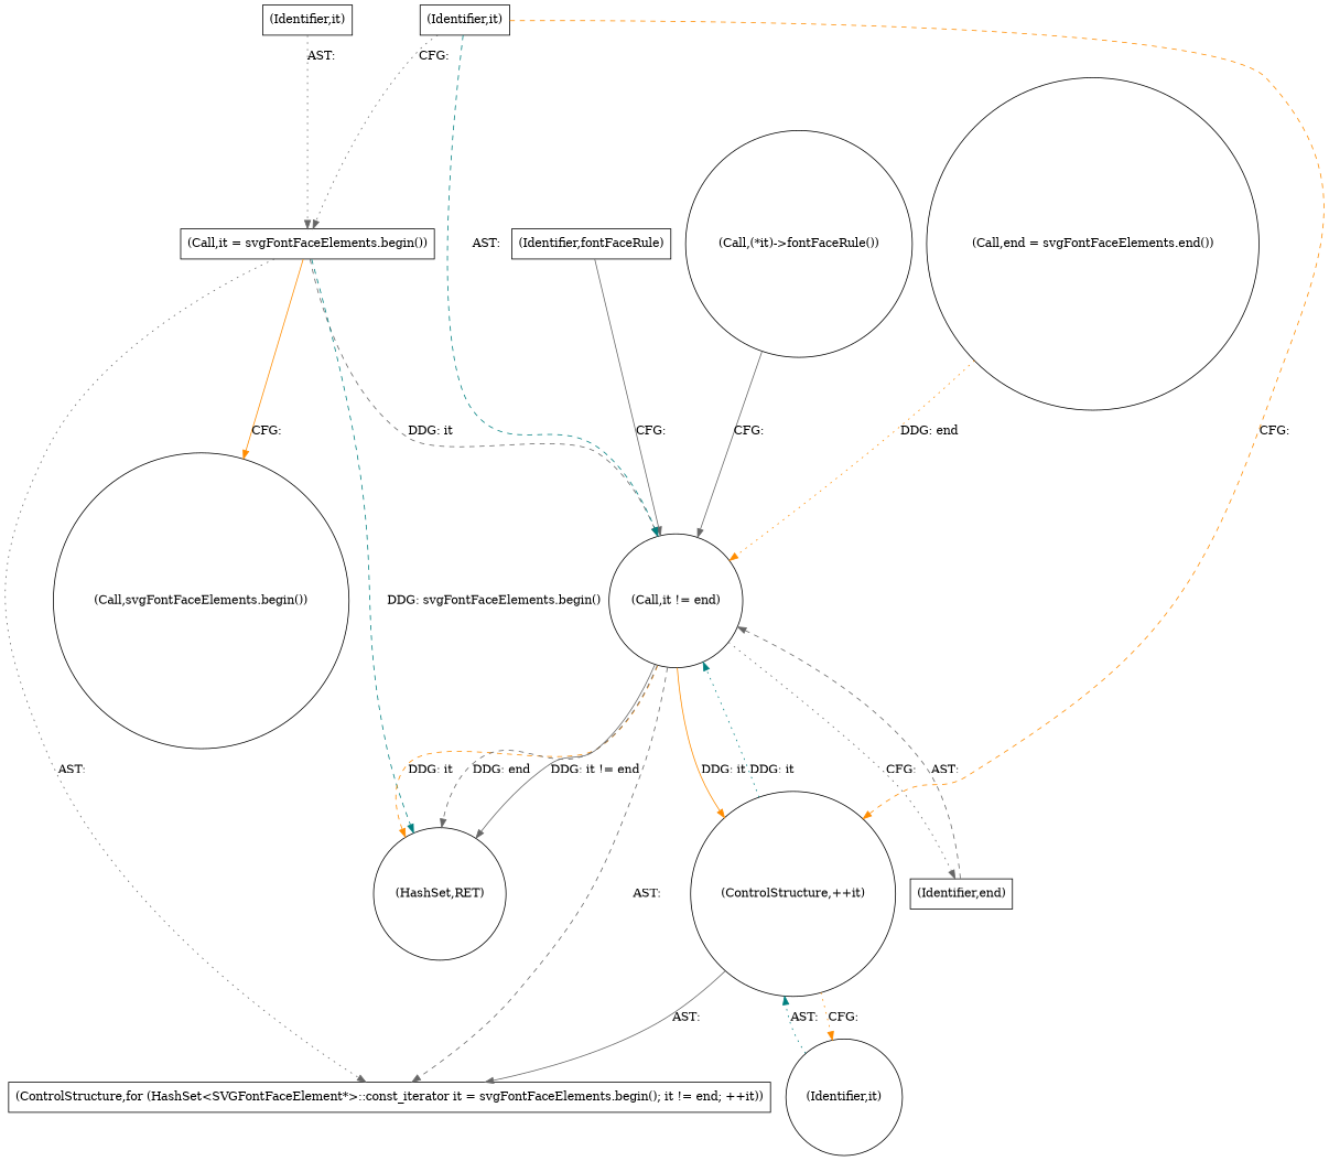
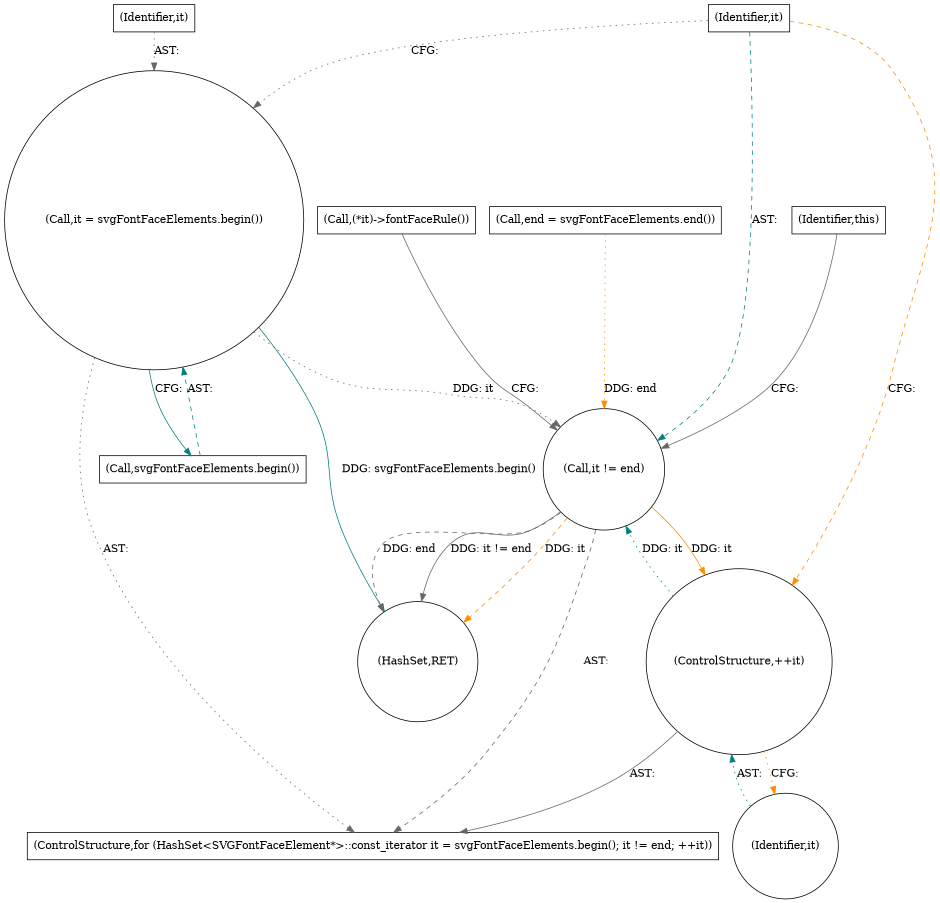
  digraph {
    node [shape=box]
    edge [color=gray40 style=dashed]
-   n1 [label="(Call,it = svgFontFaceElements.begin())"]
+   n1 [label="(Call,it = svgFontFaceElements.begin())" shape=circle]
    n2 [label="(Call,it != end)" shape=circle]
-   n3 [label="(Call,svgFontFaceElements.begin())" shape=circle]
+   n3 [label="(Call,svgFontFaceElements.begin())"]
    n4 [label="(HashSet,RET)" shape=circle]
    n5 [label="(ControlStructure,for (HashSet<SVGFontFaceElement*>::const_iterator it = svgFontFaceElements.begin(); it != end; ++it))"]
    n6 [label="(ControlStructure,++it)" shape=circle]
-   n7 [label="(Identifier,end)"]
    n8 [label="(Identifier,it)" shape=circle]
    n9 [label="(Identifier,it)"]
-   n10 [label="(Identifier,fontFaceRule)"]
+   n10 [label="(Identifier,this)"]
    n11 [label="(Identifier,it)"]
-   n12 [label="(Call,(*it)->fontFaceRule())" shape=circle]
-   n13 [label="(Call,end = svgFontFaceElements.end())" shape=circle]
-   n1 -> n2 [label="DDG: it"]
-   n1 -> n3 [color=darkorange label="CFG: " style=solid]
-   n1 -> n4 [color=teal label="DDG: svgFontFaceElements.begin()"]
+   n12 [label="(Call,(*it)->fontFaceRule())"]
+   n13 [label="(Call,end = svgFontFaceElements.end())"]
+   n1 -> n2 [label="DDG: it" style=dotted]
+   n1 -> n3 [color=teal label="CFG: " style=solid]
+   n1 -> n4 [color=teal label="DDG: svgFontFaceElements.begin()" style=solid]
    n1 -> n5 [label="AST: " style=dotted]
    n2 -> n4 [color=darkorange label="DDG: it"]
    n2 -> n4 [label="DDG: end"]
    n2 -> n4 [label="DDG: it != end" style=solid]
    n2 -> n5 [label="AST: "]
    n2 -> n6 [color=darkorange label="DDG: it" style=solid]
-   n2 -> n7 [label="CFG: " style=dotted]
+   n3 -> n1 [color=teal label="AST: "]
    n6 -> n2 [color=teal label="DDG: it" style=dotted]
    n6 -> n5 [label="AST: " style=solid]
    n6 -> n8 [color=darkorange label="CFG: " style=dotted]
-   n7 -> n2 [label="AST: "]
    n8 -> n6 [color=teal label="AST: " style=dotted]
    n9 -> n1 [label="AST: " style=dotted]
    n10 -> n2 [label="CFG: " style=solid]
    n11 -> n1 [label="CFG: " style=dotted]
    n11 -> n2 [color=teal label="AST: "]
    n11 -> n6 [color=darkorange label="CFG: "]
    n12 -> n2 [label="CFG: " style=solid]
    n13 -> n2 [color=darkorange label="DDG: end" style=dotted]
  }
